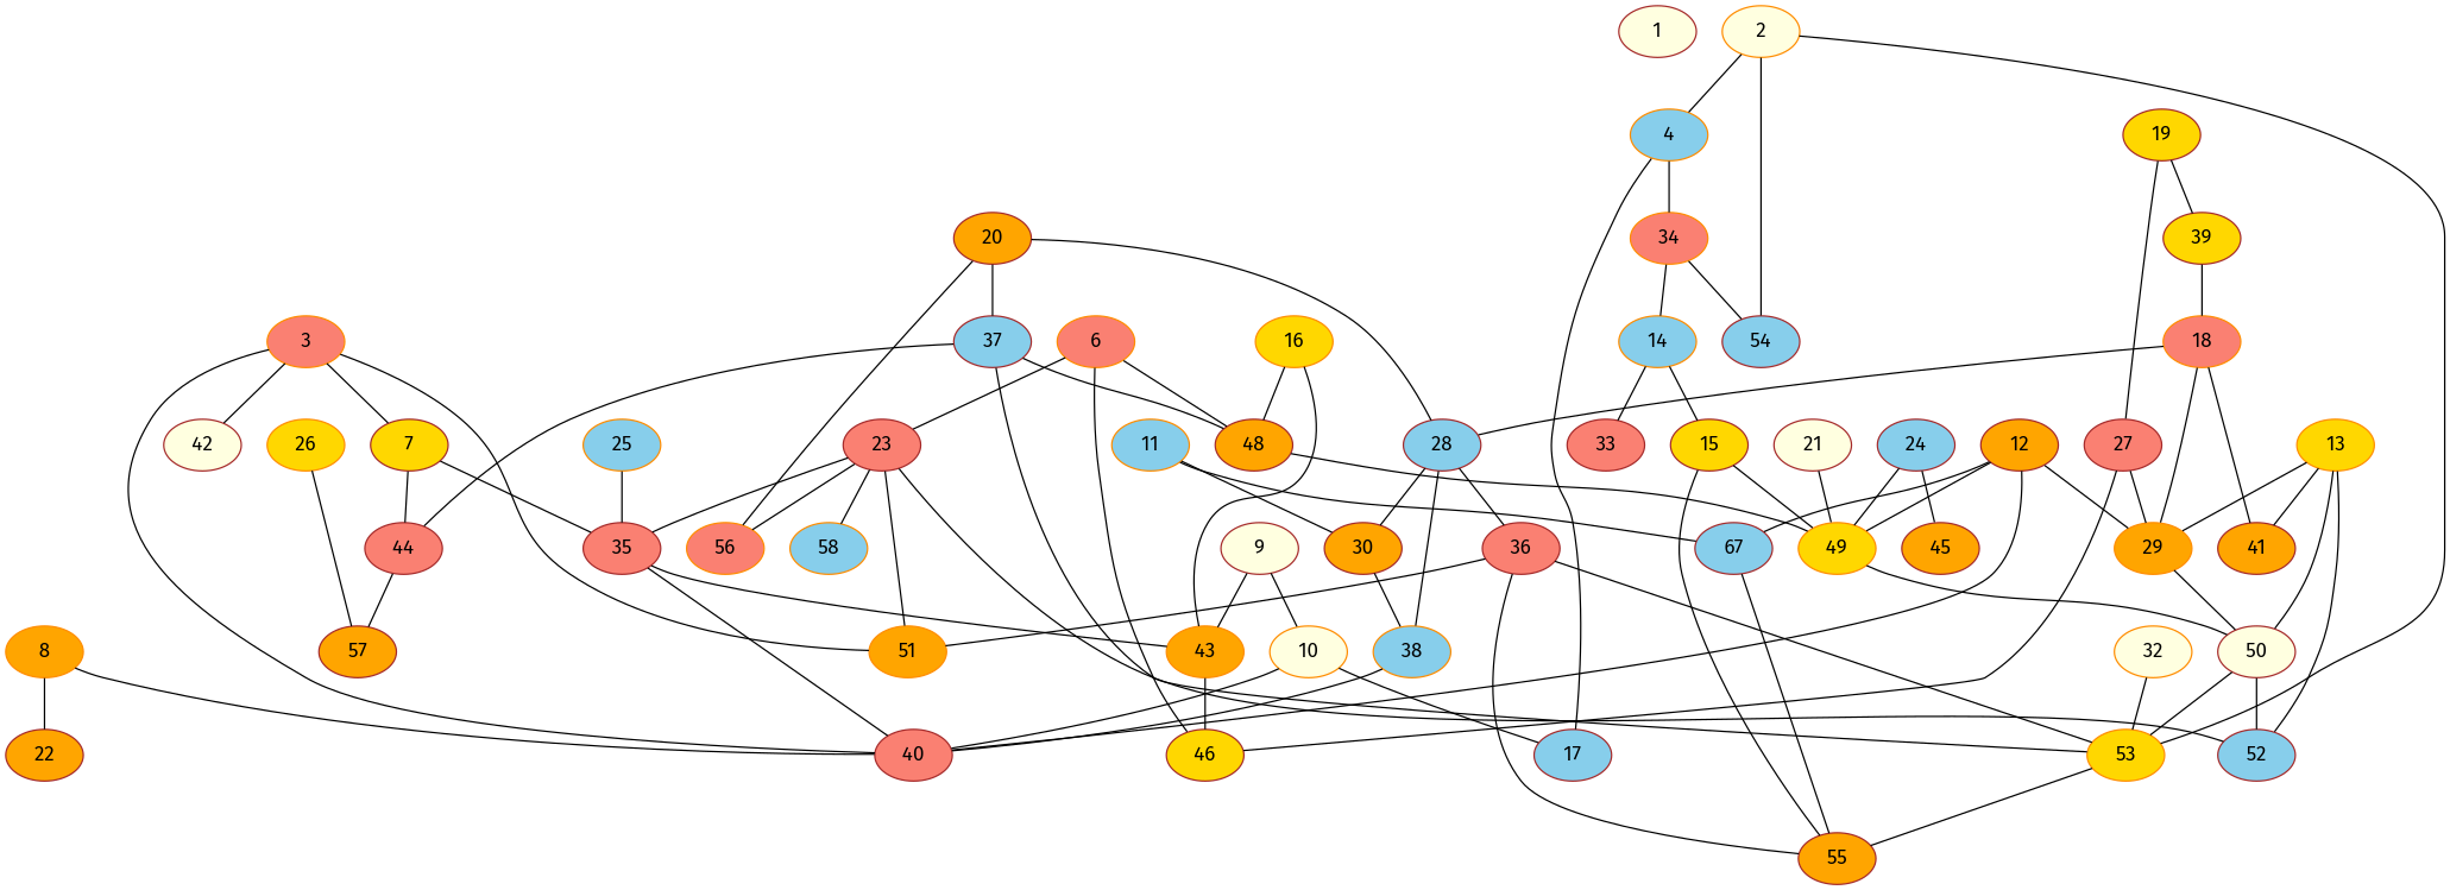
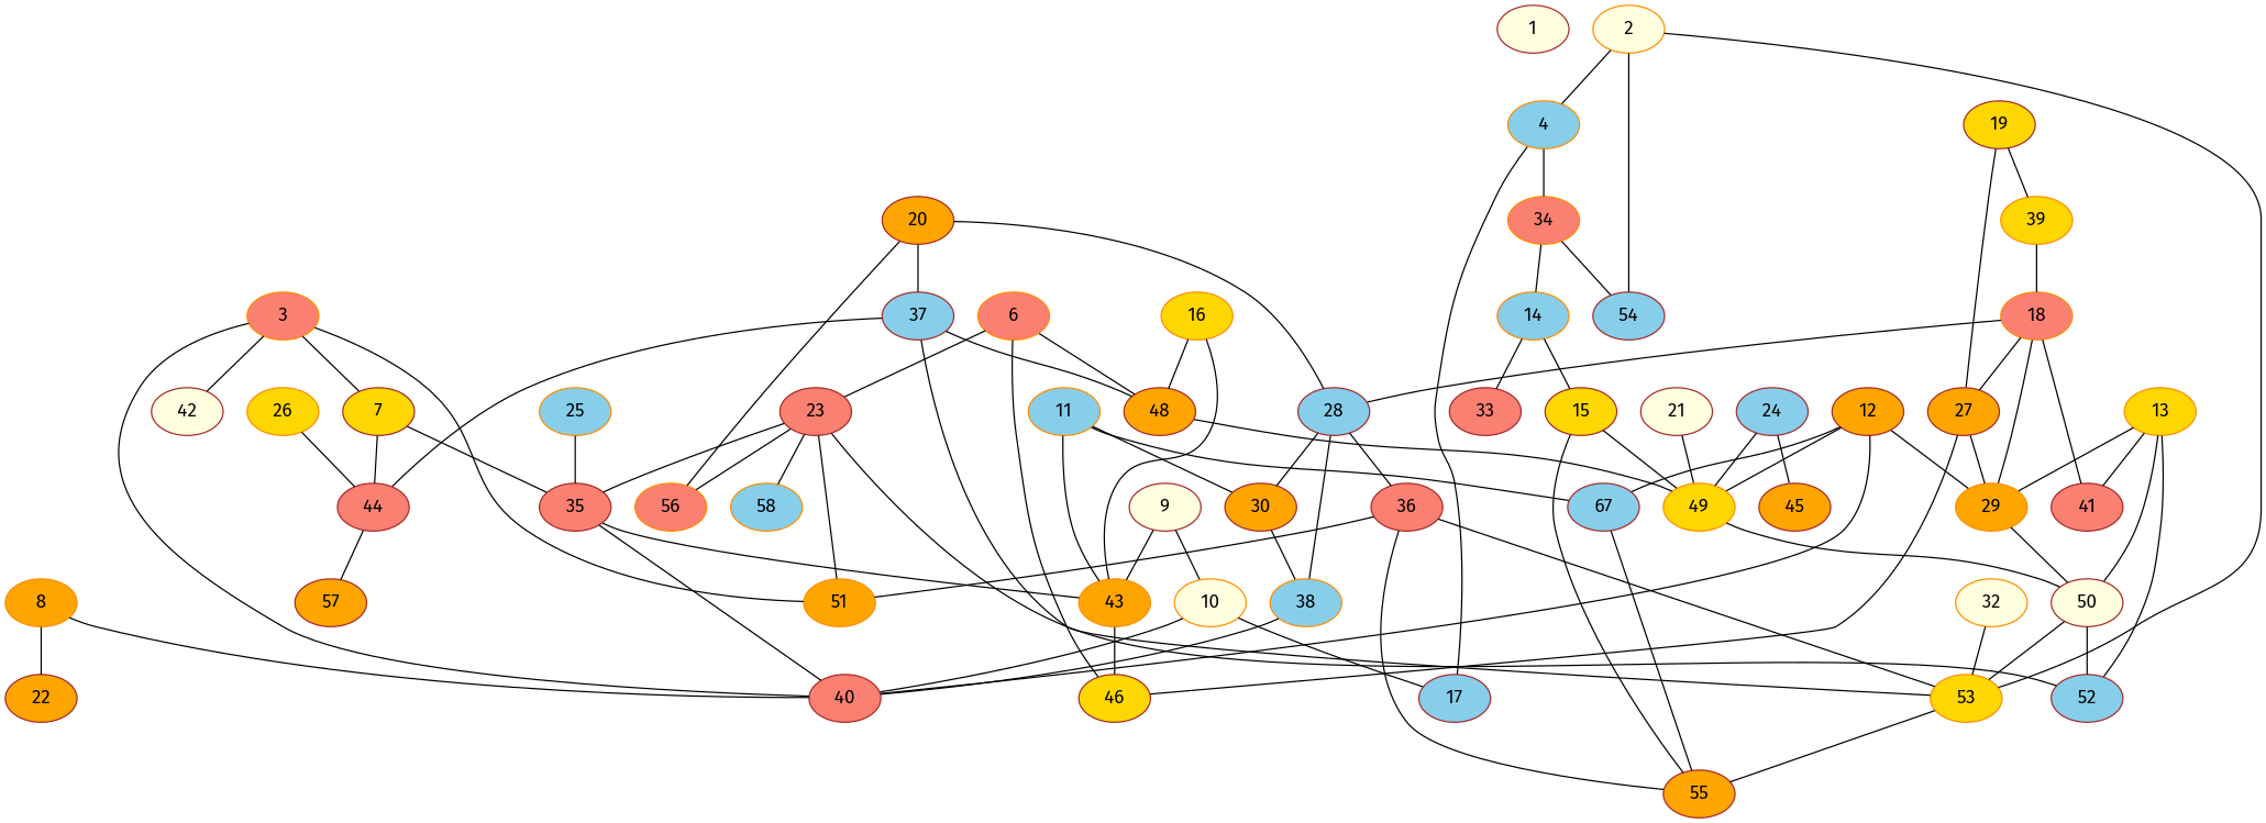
  graph {
    fontname="Fira Sans"
    node [color=brown fillcolor=skyblue fontname="Fira Sans" style=filled]
    edge [fontname="Fira Sans"]
    1 [fillcolor=lightyellow]
    2 [color=darkorange fillcolor=lightyellow]
    4 [color=darkorange]
    53 [color=darkorange fillcolor=gold]
    54
    17
    34 [color=darkorange fillcolor=salmon]
    55 [fillcolor=orange]
    3 [color=darkorange fillcolor=salmon]
    7 [fillcolor=gold]
    40 [fillcolor=salmon]
    42 [fillcolor=lightyellow]
    51 [color=darkorange fillcolor=orange]
    35 [fillcolor=salmon]
    44 [fillcolor=salmon]
    14 [color=darkorange]
    6 [color=darkorange fillcolor=salmon]
    23 [fillcolor=salmon]
    46 [fillcolor=gold]
    48 [fillcolor=orange]
    16 [color=darkorange fillcolor=gold]
    43 [color=darkorange fillcolor=orange]
    52
    56 [color=darkorange fillcolor=salmon]
    58 [color=darkorange]
    49 [color=darkorange fillcolor=gold]
    57 [fillcolor=orange]
    8 [color=darkorange fillcolor=orange]
    22 [fillcolor=orange]
    9 [fillcolor=lightyellow]
    10 [color=darkorange fillcolor=lightyellow]
    18 [color=darkorange fillcolor=salmon]
    29 [color=darkorange fillcolor=orange]
-   41 [fillcolor=orange]
-   27 [fillcolor=salmon]
+   41 [fillcolor=salmon]
+   27 [fillcolor=orange]
    28
    11 [color=darkorange]
    30 [fillcolor=orange]
    n39 [label=67]
    38 [color=darkorange]
    12 [fillcolor=orange]
    50 [fillcolor=lightyellow]
    13 [color=darkorange fillcolor=gold]
    15 [fillcolor=gold]
    33 [fillcolor=salmon]
    36 [fillcolor=salmon]
    19 [fillcolor=gold]
-   39 [fillcolor=gold]
+   39 [color=darkorange fillcolor=gold]
    20 [fillcolor=orange]
    37
    21 [fillcolor=lightyellow]
    24
    45 [fillcolor=orange]
    25 [color=darkorange]
    26 [color=darkorange fillcolor=gold]
    32 [color=darkorange fillcolor=lightyellow]
    2 -- 4
    2 -- 53
    2 -- 54
    4 -- 17
    4 -- 34
    53 -- 55
    34 -- 54
    34 -- 14
    3 -- 7
    3 -- 40
    3 -- 42
    3 -- 51
    7 -- 35
    7 -- 44
    35 -- 40
    35 -- 43
    44 -- 57
    14 -- 15
    14 -- 33
    6 -- 23
    6 -- 46
    6 -- 48
    23 -- 51
    23 -- 35
    23 -- 52
    23 -- 56
    23 -- 58
    48 -- 49
    16 -- 48
    16 -- 43
    43 -- 46
    49 -- 50
    8 -- 40
    8 -- 22
    9 -- 43
    9 -- 10
    10 -- 17
    10 -- 40
    18 -- 29
    18 -- 41
+   18 -- 27
    18 -- 28
    29 -- 50
    27 -- 46
    27 -- 29
    28 -- 30
    28 -- 38
    28 -- 36
+   11 -- 43
    11 -- 30
    11 -- n39
    30 -- 38
    n39 -- 55
    38 -- 40
    12 -- 40
    12 -- 49
    12 -- 29
    12 -- n39
    50 -- 53
    50 -- 52
    13 -- 52
    13 -- 29
    13 -- 41
    13 -- 50
    15 -- 55
    15 -- 49
    36 -- 53
    36 -- 55
    36 -- 51
    19 -- 27
    19 -- 39
    39 -- 18
    20 -- 56
    20 -- 28
    20 -- 37
    37 -- 53
    37 -- 44
    37 -- 48
    21 -- 49
    24 -- 49
    24 -- 45
    25 -- 35
-   26 -- 57
+   26 -- 44
    32 -- 53
  }
